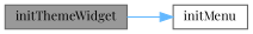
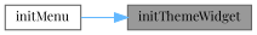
  digraph {
    rankdir=RL
    fontname="Playfair Display"
    node [fontname="Playfair Display" fontsize=10 shape=box style=filled]
    n1 [color=gray40 fillcolor=grey60 fontcolor=black height=0.2 label=initThemeWidget width=0.4]
    n2 [color=grey40 fillcolor=white height=0.2 label=initMenu width=0.4]
-   n2 -> n1 [color=steelblue1 dir=back fontname="Playfair Display" fontsize=10 labelfontname=Helvetica labelfontsize=10 style=solid]
+   n1 -> n2 [color=steelblue1 dir=back fontname="Playfair Display" fontsize=10 labelfontname=Helvetica labelfontsize=10 style=solid]
  }
